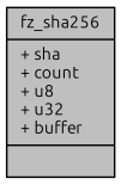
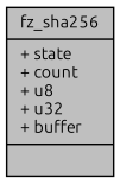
  digraph {
    fontname=Ubuntu
-   n1 [color=black fillcolor=grey75 fontcolor=black fontname=Ubuntu fontsize=10 height=0.2 label="{fz_sha256\n|+ sha\l+ count\l+ u8\l+ u32\l+ buffer\l|}" shape=record style=filled width=0.4]
+   n1 [color=black fillcolor=grey75 fontcolor=black fontname=Ubuntu fontsize=10 height=0.2 label="{fz_sha256\n|+ state\l+ count\l+ u8\l+ u32\l+ buffer\l|}" shape=record style=filled width=0.4]
  }
